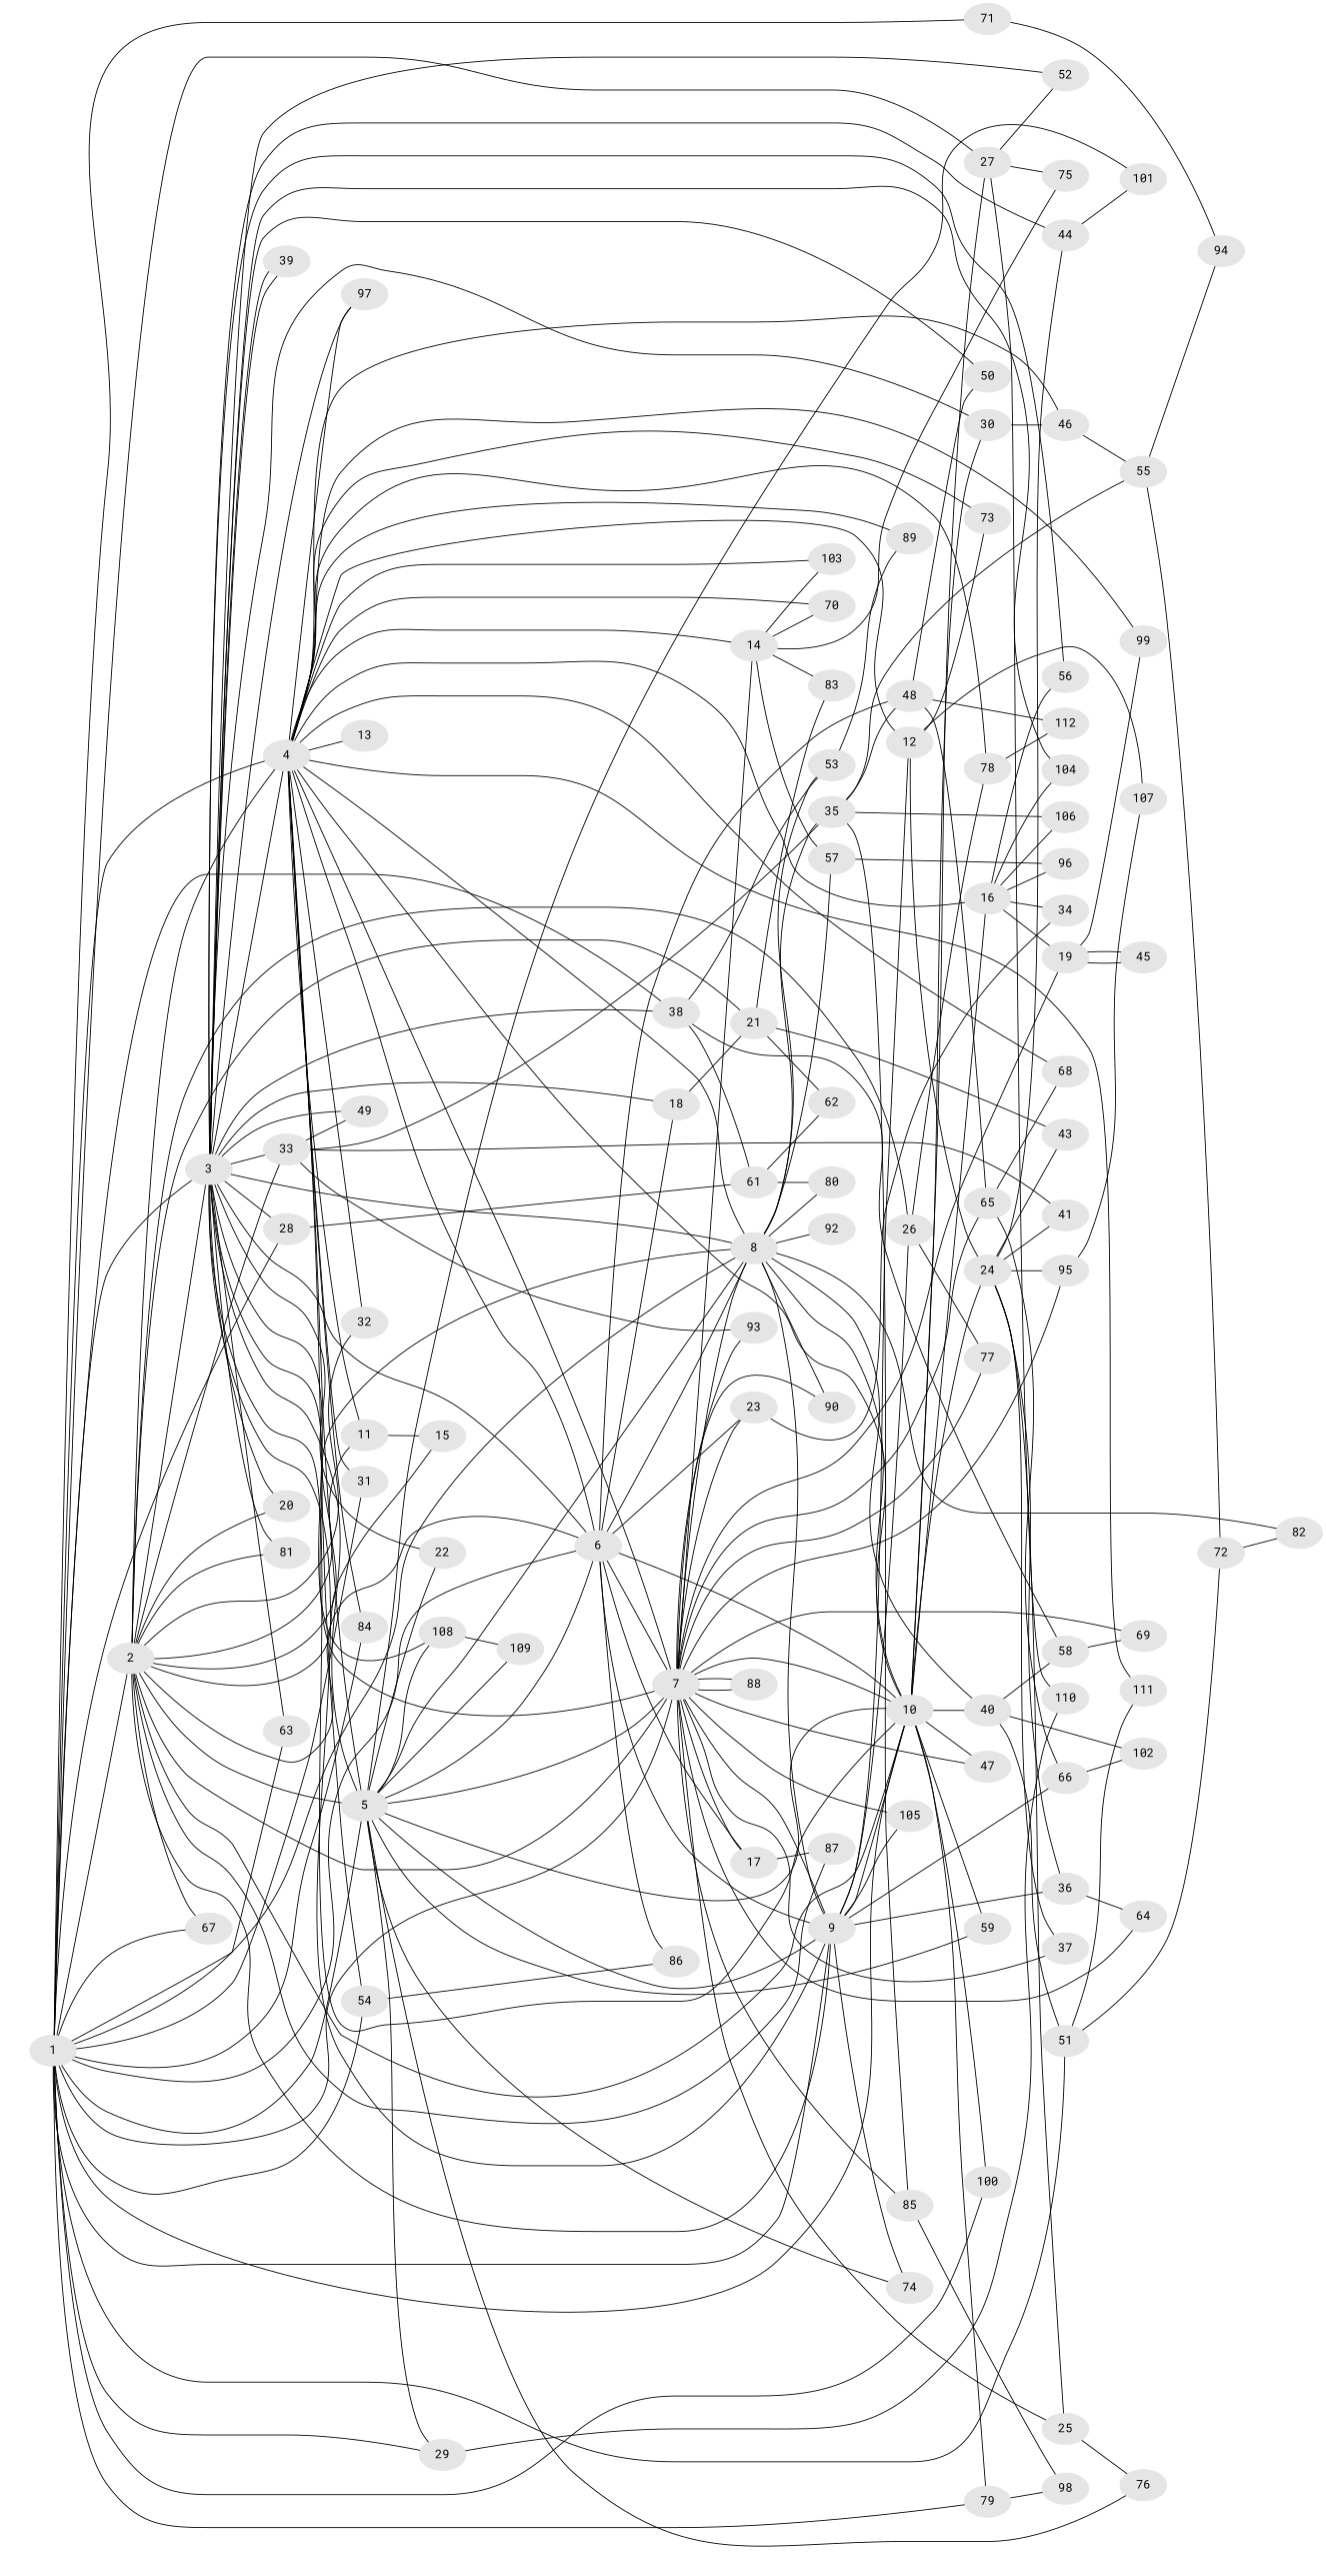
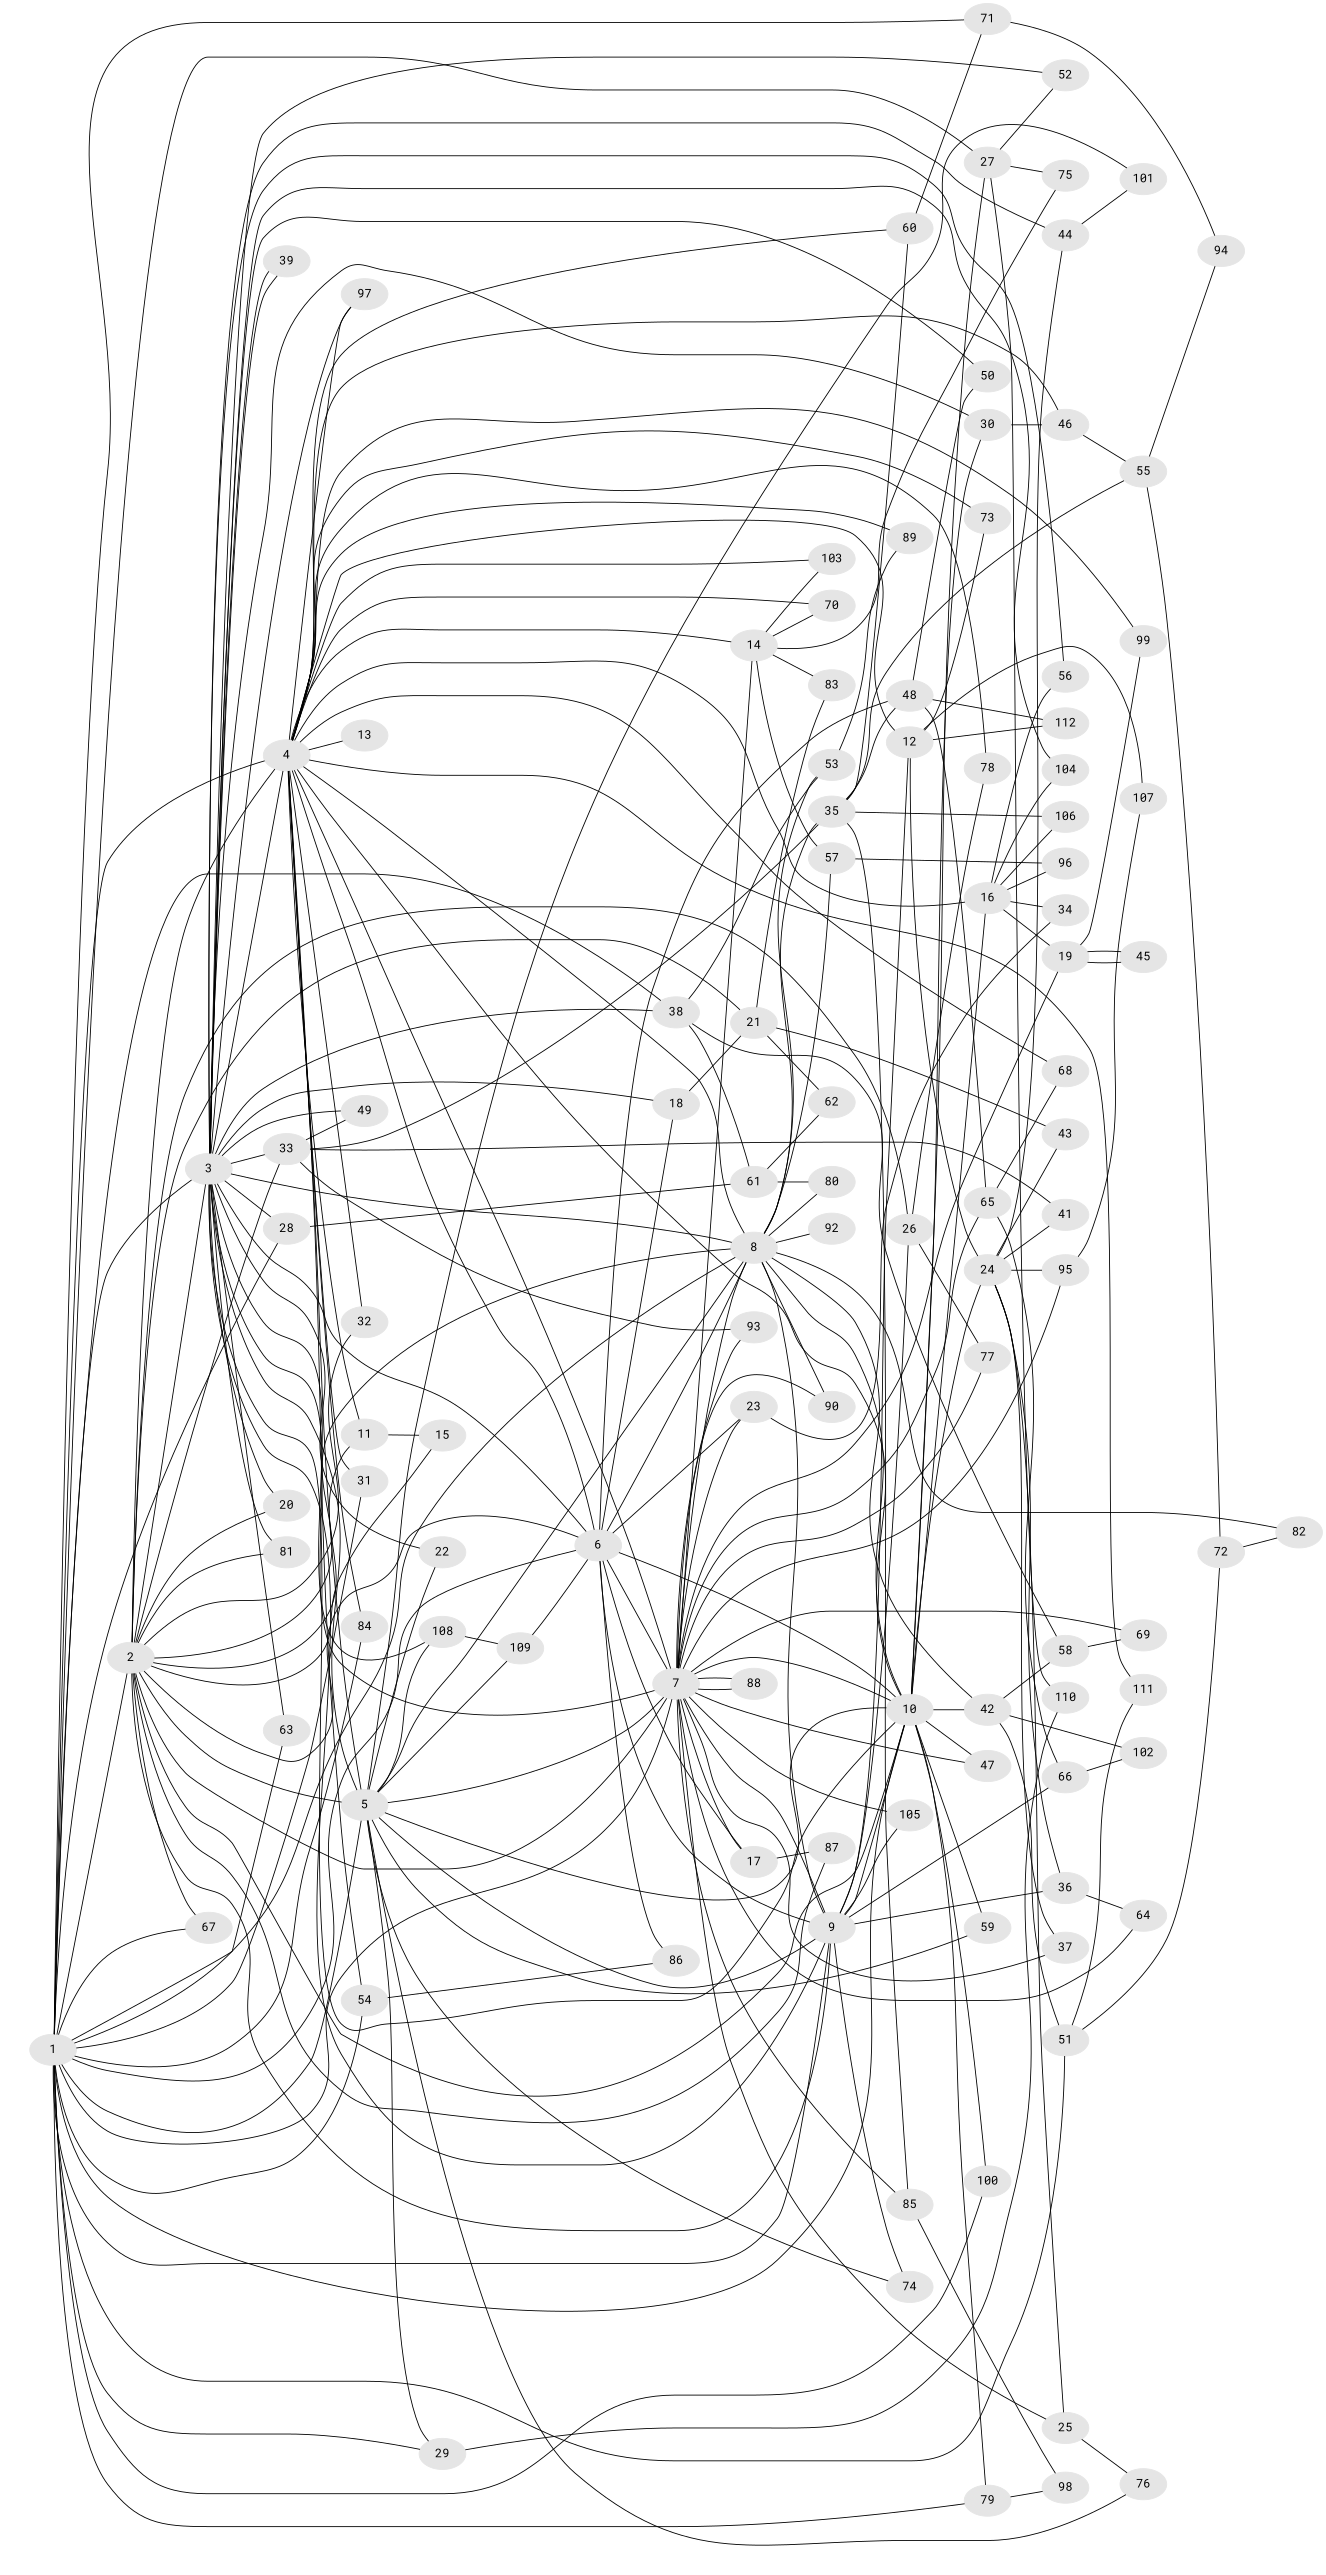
  graph {
    fontname="Roboto Mono"
    rankdir=LR
    node [color=gray90 fontname="Roboto Mono" style=filled]
    edge [fontname="Roboto Mono"]
    1
    2
    3
    4
    5
    6
    7
    8
    9
    10
    27
    28
    29
    31
    38
    51
    54
    63
    67
    71
    79
    84
    100
    11
    15
    20
    21
    26
    32
    33
    81
    87
    18
    22
    30
    39
    44
    49
    50
    52
    56
    97
    104
    108
    12
    13
    14
    16
    46
+   60
    68
    70
    73
    78
    89
    99
    103
    111
    59
    74
    76
    101
    109
    17
    23
    48
    86
    19
    25
    37
    47
    64
    65
    69
    77
    85
    88
    90
    93
    95
    105
    35
-   40
+   40 [label=42]
    53
    57
    80
    82
    92
    36
    66
    24
    75
    110
    61
    58
    72
    94
    98
    83
    43
    62
    41
    107
    112
    34
    96
    106
    55
    45
    102
    1 -- 2
    1 -- 3
    1 -- 4
    1 -- 5
    1 -- 6
    1 -- 7
    1 -- 8
    1 -- 9
    1 -- 10
    1 -- 27
    1 -- 28
    1 -- 29
    1 -- 31
    1 -- 38
    1 -- 51
    1 -- 54
    1 -- 63
    1 -- 67
    1 -- 71
    1 -- 79
    1 -- 84
    1 -- 100
    2 -- 3
    2 -- 4
    2 -- 5
    2 -- 6
    2 -- 7
    2 -- 8
    2 -- 9
    2 -- 10
    2 -- 67
    2 -- 11
    2 -- 15
    2 -- 20
    2 -- 21
    2 -- 26
    2 -- 32
    2 -- 33
    2 -- 81
    2 -- 87
    3 -- 4
    3 -- 5
    3 -- 6
    3 -- 7
    3 -- 8
    3 -- 9
    3 -- 10
    3 -- 28
    3 -- 38
    3 -- 63
    3 -- 20
    3 -- 33
    3 -- 81
    3 -- 18
    3 -- 22
    3 -- 30
    3 -- 39
    3 -- 39
    3 -- 44
    3 -- 49
    3 -- 50
    3 -- 52
    3 -- 56
    3 -- 97
    3 -- 104
    3 -- 108
    4 -- 5
    4 -- 6
    4 -- 7
    4 -- 8
    4 -- 10
    4 -- 31
    4 -- 54
    4 -- 84
    4 -- 11
    4 -- 32
    4 -- 97
    4 -- 12
    4 -- 13
    4 -- 14
    4 -- 16
    4 -- 46
+   4 -- 60
    4 -- 68
    4 -- 70
    4 -- 73
    4 -- 78
    4 -- 89
    4 -- 99
    4 -- 103
    4 -- 111
-   5 -- 6
+   109 -- 6
    5 -- 7
    5 -- 8
    5 -- 9
    5 -- 10
    5 -- 29
    5 -- 22
    5 -- 108
    5 -- 59
    5 -- 74
    5 -- 76
    5 -- 101
    5 -- 109
    6 -- 7
    6 -- 8
    6 -- 9
    6 -- 10
    6 -- 18
    6 -- 17
    6 -- 23
    6 -- 48
    6 -- 86
    7 -- 8
    7 -- 9
    7 -- 10
    7 -- 14
    7 -- 17
    7 -- 23
    7 -- 19
    7 -- 25
    7 -- 37
    7 -- 47
    7 -- 64
    7 -- 65
    7 -- 69
    7 -- 77
    7 -- 85
    7 -- 88
    7 -- 88
    7 -- 90
    7 -- 93
    7 -- 95
    7 -- 105
    8 -- 9
    8 -- 10
    8 -- 90
    8 -- 35
    8 -- 40
    8 -- 53
    8 -- 57
    8 -- 80
    8 -- 82
    8 -- 92
    9 -- 10
    9 -- 26
    9 -- 12
    9 -- 74
    9 -- 105
    9 -- 36
    9 -- 66
    10 -- 27
    10 -- 79
    10 -- 100
    10 -- 30
    10 -- 16
    10 -- 59
    10 -- 47
    10 -- 40
    10 -- 24
    27 -- 52
    27 -- 75
    27 -- 110
    28 -- 61
    29 -- 110
    38 -- 53
    38 -- 61
    38 -- 58
    51 -- 111
    51 -- 72
    54 -- 86
    71 -- 94
    79 -- 98
    11 -- 15
    21 -- 83
    21 -- 43
    21 -- 62
    26 -- 78
    26 -- 77
    33 -- 49
    33 -- 93
    33 -- 35
    33 -- 41
    18 -- 21
    30 -- 46
    44 -- 101
    108 -- 109
    12 -- 73
    12 -- 24
    12 -- 107
-   78 -- 112
+   12 -- 112
    14 -- 70
    14 -- 103
    14 -- 57
    14 -- 75
    14 -- 83
    16 -- 56
    16 -- 104
    16 -- 19
    16 -- 34
    16 -- 96
    16 -- 106
    46 -- 55
+   60 -- 71
    17 -- 87
    23 -- 34
    48 -- 50
    48 -- 65
    48 -- 112
    19 -- 99
    19 -- 45
    19 -- 45
    25 -- 76
    65 -- 68
    65 -- 66
    85 -- 98
    95 -- 107
+   35 -- 60
    35 -- 48
    35 -- 85
    35 -- 106
    35 -- 55
    40 -- 51
    40 -- 58
    40 -- 102
    53 -- 89
    57 -- 96
    36 -- 64
    66 -- 102
    24 -- 44
    24 -- 25
    24 -- 37
    24 -- 95
    24 -- 36
    24 -- 43
    24 -- 41
    61 -- 80
    61 -- 62
    58 -- 69
    72 -- 82
    55 -- 72
    55 -- 94
  }
